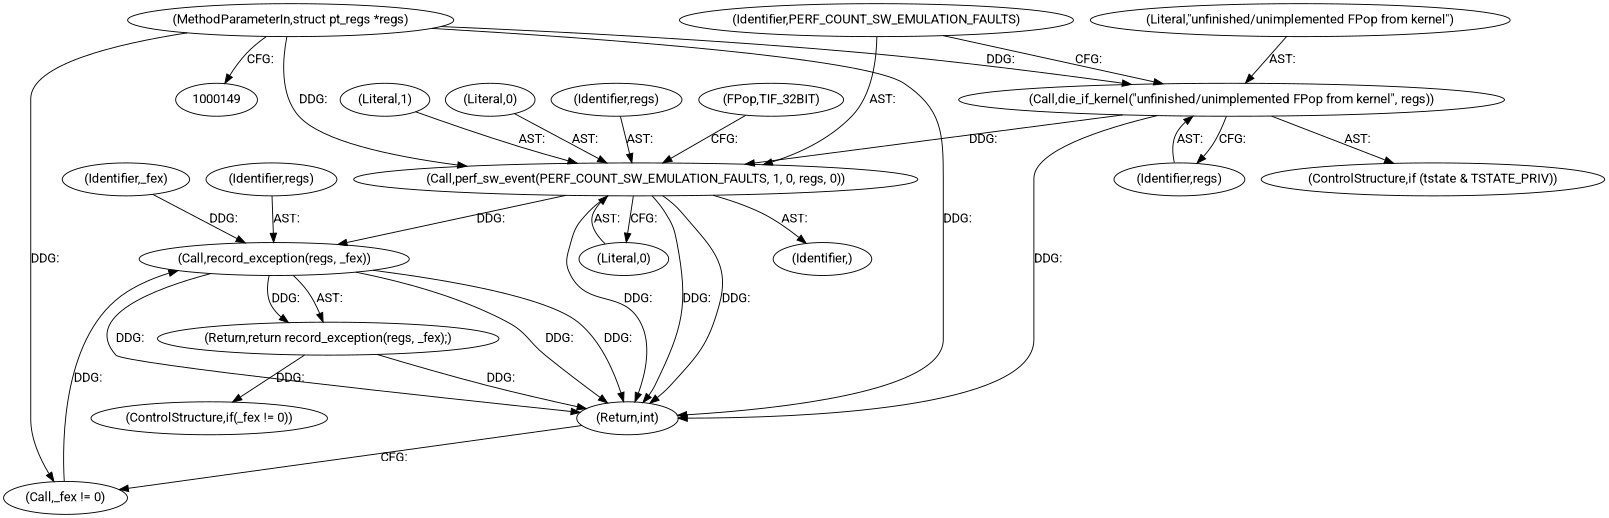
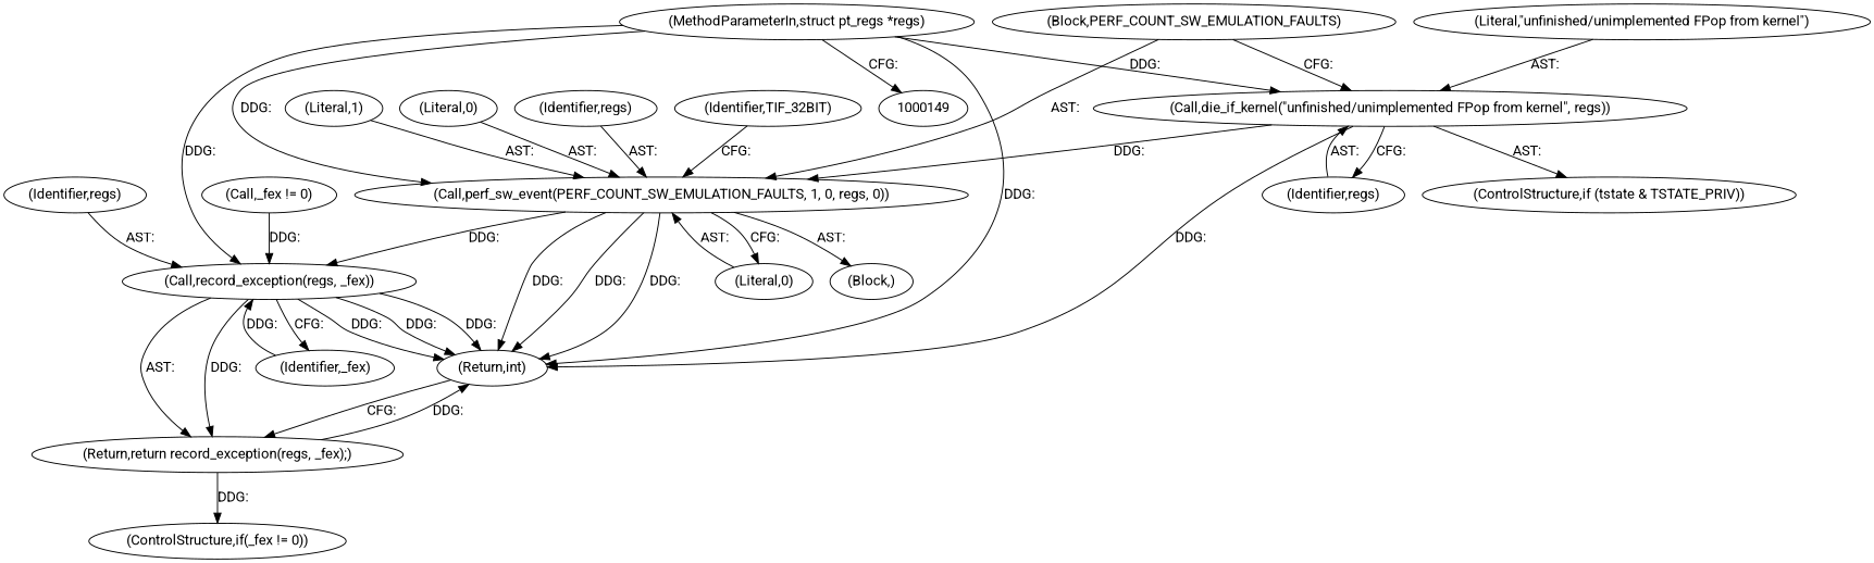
  digraph {
    fontname=Roboto
    node [fontname=Roboto]
    edge [fontname=Roboto]
    n1 [label="(MethodParameterIn,struct pt_regs *regs)"]
    n2 [label="(Call,die_if_kernel(\"unfinished/unimplemented FPop from kernel\", regs))"]
    n3 [label="(Call,perf_sw_event(PERF_COUNT_SW_EMULATION_FAULTS, 1, 0, regs, 0))"]
    n4 [label="(Call,record_exception(regs, _fex))"]
    n5 [label="(Return,int)"]
    1000149
    n7 [label="(ControlStructure,if (tstate & TSTATE_PRIV))"]
    n8 [label="(Identifier,regs)"]
-   n9 [label="(Identifier,)"]
+   n9 [label="(Block,)"]
    n10 [label="(Literal,0)"]
    n11 [label="(Return,return record_exception(regs, _fex);)"]
    n12 [label="(Identifier,_fex)"]
    n13 [label="(ControlStructure,if(_fex != 0))"]
    n14 [label="(Literal,1)"]
    n15 [label="(Literal,0)"]
    n16 [label="(Identifier,regs)"]
    n17 [label="(Literal,\"unfinished/unimplemented FPop from kernel\")"]
    n18 [label="(Call,_fex != 0)"]
-   n19 [label="(FPop,TIF_32BIT)"]
+   n19 [label="(Identifier,TIF_32BIT)"]
    n20 [label="(Identifier,regs)"]
-   n21 [label="(Identifier,PERF_COUNT_SW_EMULATION_FAULTS)"]
+   n21 [label="(Block,PERF_COUNT_SW_EMULATION_FAULTS)"]
    n1 -> n2 [label="DDG: "]
    n1 -> n3 [label="DDG: "]
-   n1 -> n18 [label="DDG: "]
+   n1 -> n4 [label="DDG: "]
    n1 -> n5 [label="DDG: "]
    n1 -> 1000149 [label="CFG: "]
    n2 -> n3 [label="DDG: "]
    n2 -> n5 [label="DDG: "]
    n2 -> n7 [label="AST: "]
    n2 -> n8 [label="CFG: "]
    n3 -> n4 [label="DDG: "]
    n3 -> n5 [label="DDG: "]
    n3 -> n5 [label="DDG: "]
    n3 -> n5 [label="DDG: "]
    n3 -> n9 [label="AST: "]
    n3 -> n10 [label="CFG: "]
    n4 -> n5 [label="DDG: "]
    n4 -> n5 [label="DDG: "]
    n4 -> n5 [label="DDG: "]
    n4 -> n11 [label="AST: "]
    n4 -> n11 [label="DDG: "]
-   n5 -> n18 [label="CFG: "]
+   n4 -> n12 [label="CFG: "]
+   n5 -> n11 [label="CFG: "]
    n8 -> n2 [label="AST: "]
    n10 -> n3 [label="AST: "]
    n11 -> n5 [label="DDG: "]
    n11 -> n13 [label="DDG: "]
    n12 -> n4 [label="DDG: "]
    n14 -> n3 [label="AST: "]
    n15 -> n3 [label="AST: "]
    n16 -> n3 [label="AST: "]
    n17 -> n2 [label="AST: "]
    n18 -> n4 [label="DDG: "]
    n19 -> n3 [label="CFG: "]
    n20 -> n4 [label="AST: "]
    n21 -> n2 [label="CFG: "]
    n21 -> n3 [label="AST: "]
  }
